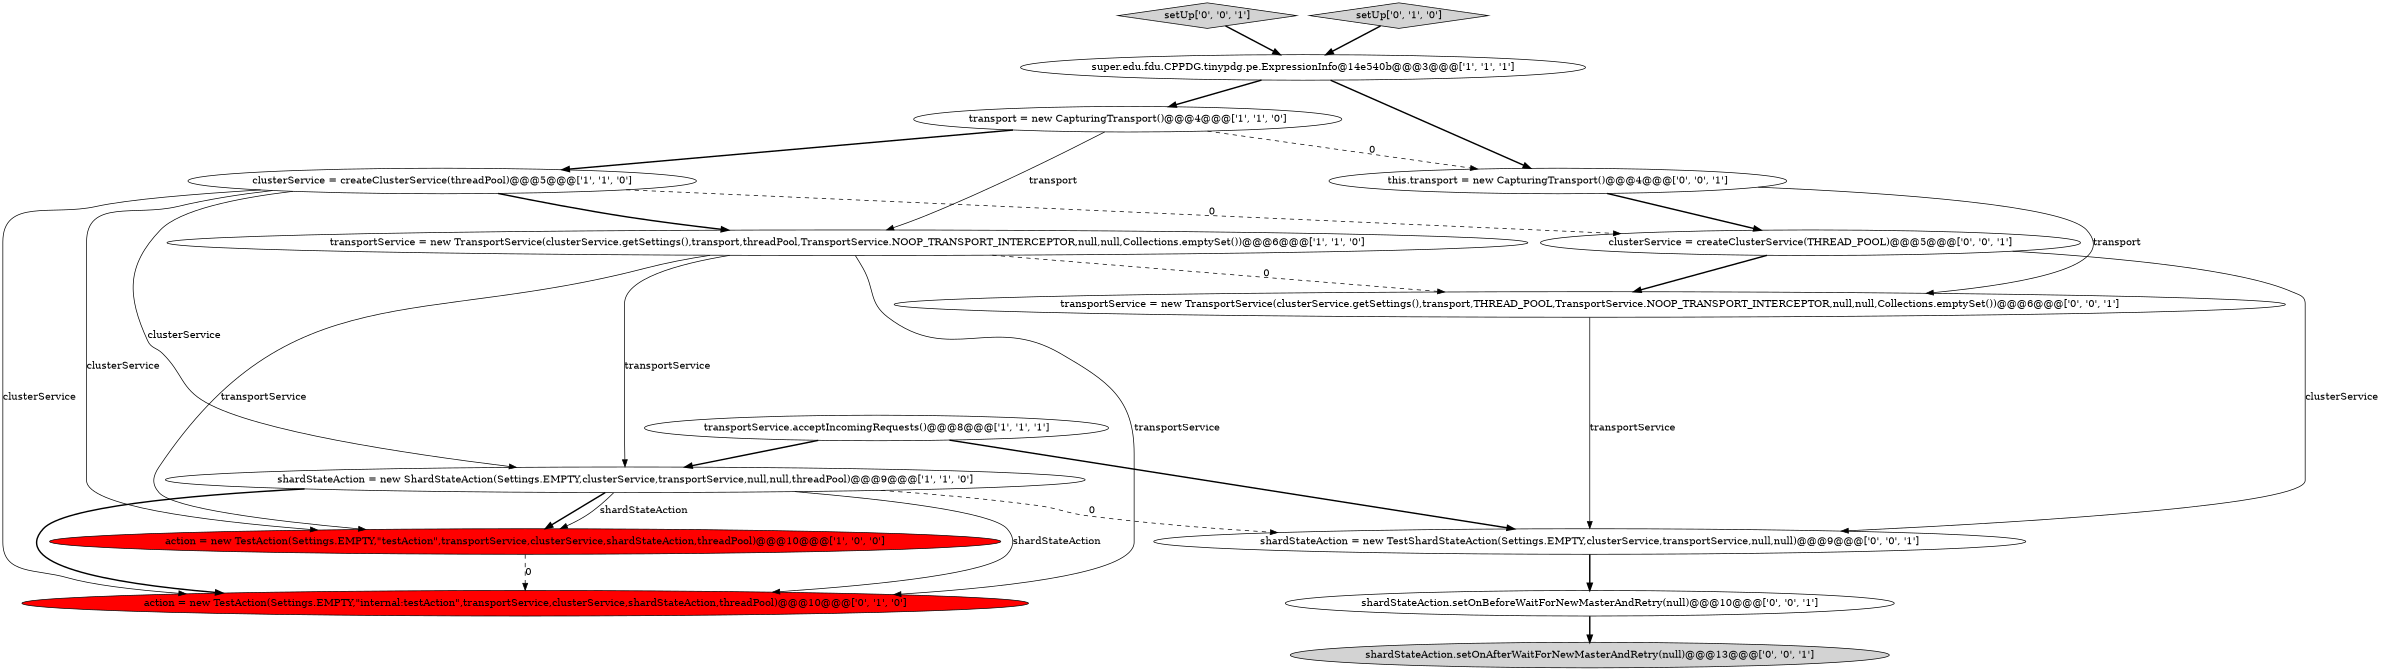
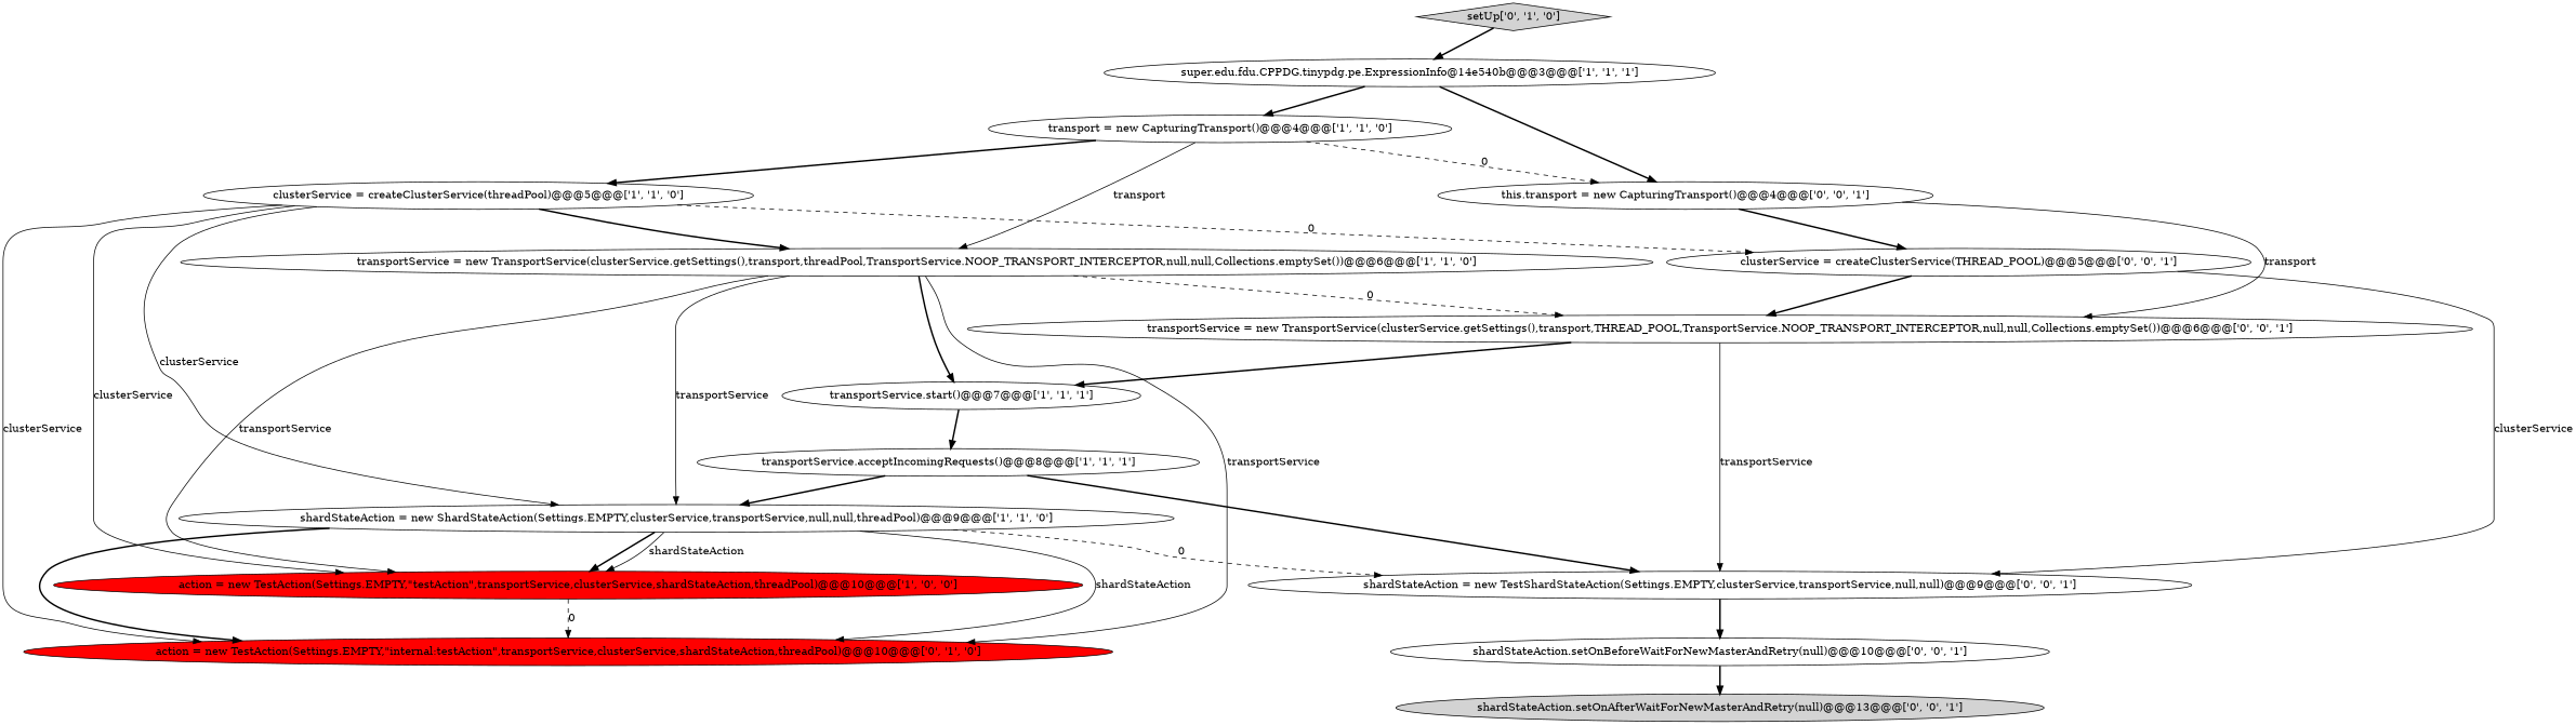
  digraph {
    node [fillcolor=white shape=ellipse style=filled]
    edge [style=bold]
    n1 [label="transport = new CapturingTransport()@@@4@@@['1', '1', '0']"]
    n2 [label="this.transport = new CapturingTransport()@@@4@@@['0', '0', '1']"]
    n3 [label="clusterService = createClusterService(threadPool)@@@5@@@['1', '1', '0']"]
    n4 [label="transportService = new TransportService(clusterService.getSettings(),transport,threadPool,TransportService.NOOP_TRANSPORT_INTERCEPTOR,null,null,Collections.emptySet())@@@6@@@['1', '1', '0']"]
    n5 [label="transportService = new TransportService(clusterService.getSettings(),transport,THREAD_POOL,TransportService.NOOP_TRANSPORT_INTERCEPTOR,null,null,Collections.emptySet())@@@6@@@['0', '0', '1']"]
    n6 [label="clusterService = createClusterService(THREAD_POOL)@@@5@@@['0', '0', '1']"]
    n7 [fillcolor=red label="action = new TestAction(Settings.EMPTY,\"internal:testAction\",transportService,clusterService,shardStateAction,threadPool)@@@10@@@['0', '1', '0']"]
    n8 [label="shardStateAction = new ShardStateAction(Settings.EMPTY,clusterService,transportService,null,null,threadPool)@@@9@@@['1', '1', '0']"]
    n9 [fillcolor=red label="action = new TestAction(Settings.EMPTY,\"testAction\",transportService,clusterService,shardStateAction,threadPool)@@@10@@@['1', '0', '0']"]
+   n10 [label="transportService.start()@@@7@@@['1', '1', '1']"]
    n11 [label="shardStateAction = new TestShardStateAction(Settings.EMPTY,clusterService,transportService,null,null)@@@9@@@['0', '0', '1']"]
    n12 [label="shardStateAction.setOnBeforeWaitForNewMasterAndRetry(null)@@@10@@@['0', '0', '1']"]
    n13 [fillcolor=lightgray label="shardStateAction.setOnAfterWaitForNewMasterAndRetry(null)@@@13@@@['0', '0', '1']"]
    n14 [label="super.edu.fdu.CPPDG.tinypdg.pe.ExpressionInfo@14e540b@@@3@@@['1', '1', '1']"]
-   n15 [fillcolor=lightgray label="setUp['0', '0', '1']" shape=diamond]
    n16 [label="transportService.acceptIncomingRequests()@@@8@@@['1', '1', '1']"]
    n17 [fillcolor=lightgray label="setUp['0', '1', '0']" shape=diamond]
    n1 -> n2 [label=0 style=dashed]
    n1 -> n3
    n1 -> n4 [label=transport style=solid]
    n2 -> n5 [label=transport style=solid]
    n2 -> n6
    n3 -> n4
    n3 -> n6 [label=0 style=dashed]
    n3 -> n7 [label=clusterService style=solid]
    n3 -> n8 [label=clusterService style=solid]
    n3 -> n9 [label=clusterService style=solid]
    n4 -> n5 [label=0 style=dashed]
    n4 -> n7 [label=transportService style=solid]
    n4 -> n8 [label=transportService style=solid]
    n4 -> n9 [label=transportService style=solid]
+   n4 -> n10
+   n5 -> n10
    n5 -> n11 [label=transportService style=solid]
    n6 -> n5
    n6 -> n11 [label=clusterService style=solid]
    n8 -> n7 [label=shardStateAction style=solid]
    n8 -> n7
    n8 -> n9
    n8 -> n9 [label=shardStateAction style=solid]
    n8 -> n11 [label=0 style=dashed]
    n9 -> n7 [label=0 style=dashed]
+   n10 -> n16
    n11 -> n12
    n12 -> n13
    n14 -> n1
    n14 -> n2
-   n15 -> n14
    n16 -> n8
    n16 -> n11
    n17 -> n14
  }
